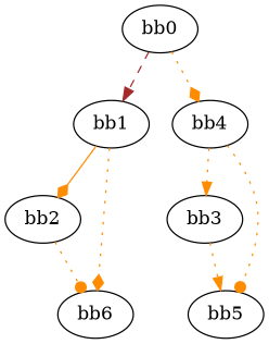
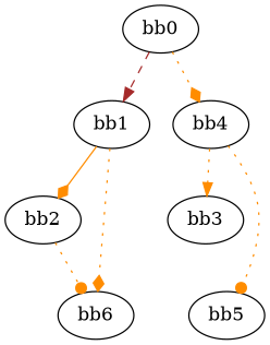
  digraph {
    edge [arrowhead=normal color=darkorange style=dotted]
    n1 [label="bb0\l"]
    n2 [label="bb1\l"]
    n3 [label="bb4\l"]
    n4 [label="bb2\l"]
    n5 [label="bb6\l"]
    n6 [label="bb3\l"]
    n7 [label="bb5\l"]
    n1 -> n2 [color=brown style=dashed]
    n1 -> n3 [arrowhead=diamond]
    n2 -> n4 [arrowhead=diamond style=solid]
    n2 -> n5 [arrowhead=diamond]
    n3 -> n6
    n3 -> n7 [arrowhead=dot]
    n4 -> n5 [arrowhead=dot]
-   n6 -> n7
  }
